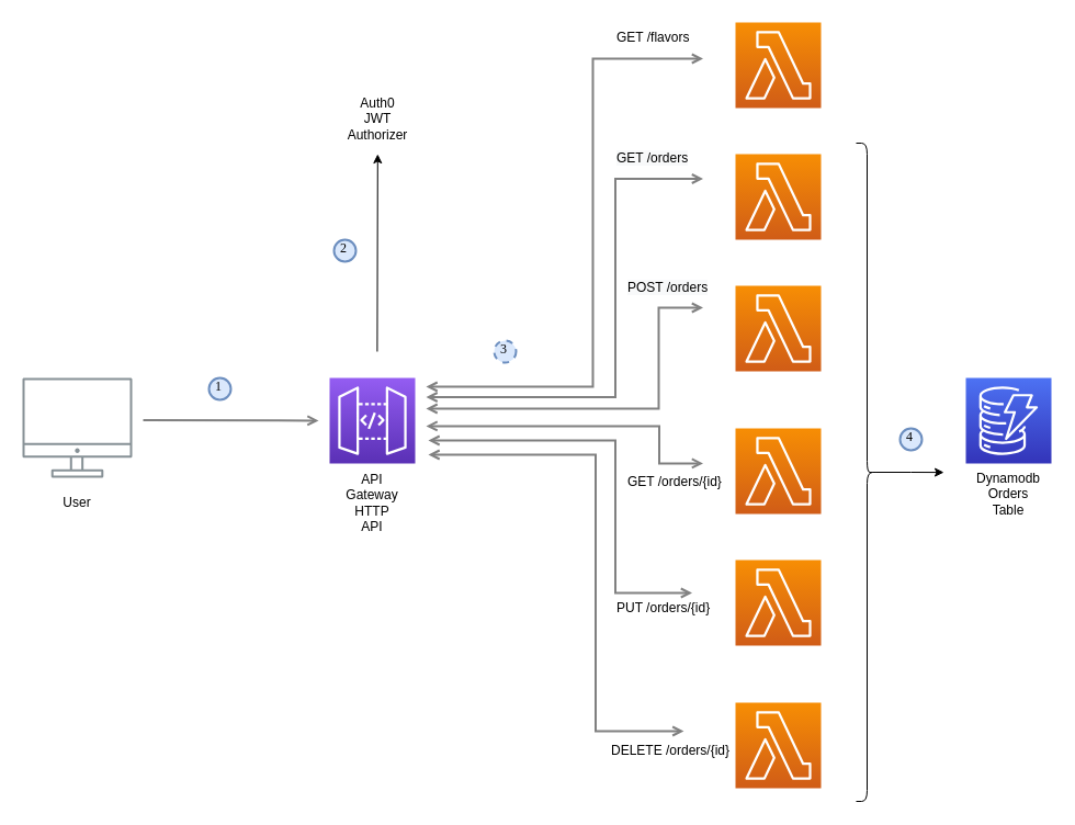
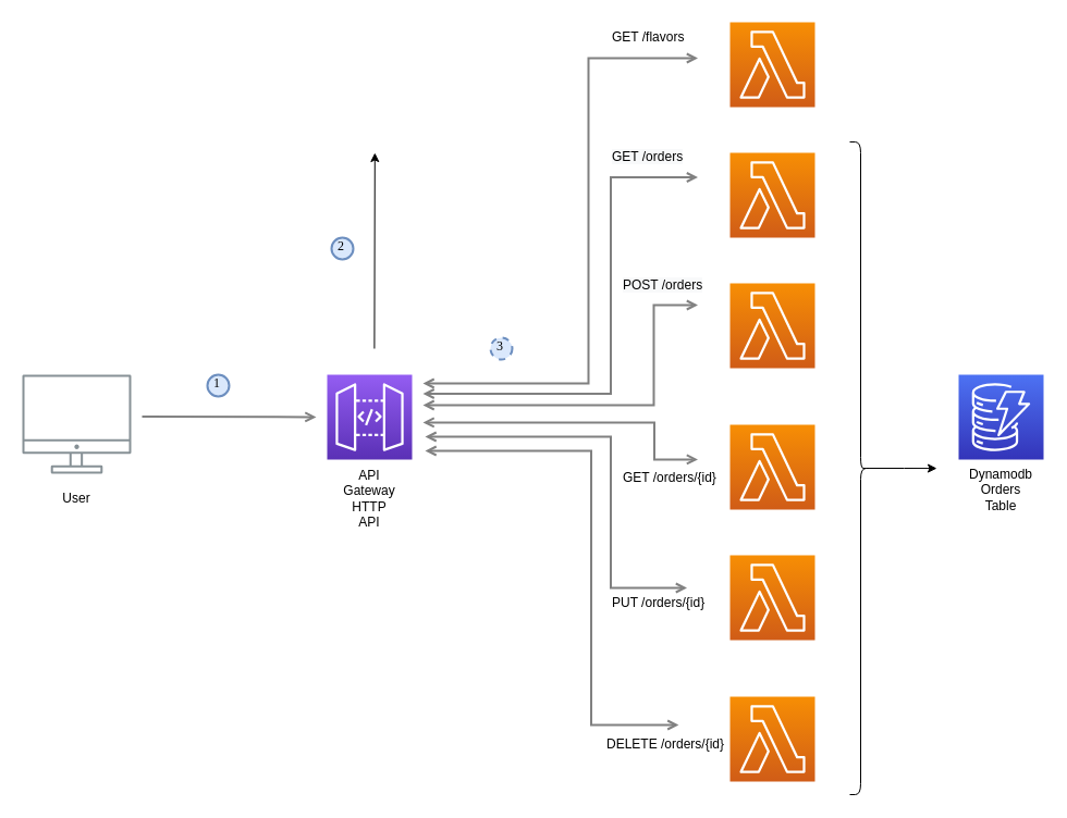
  <mxCell id="0" />
  <mxCell id="1" parent="0" />
  <mxCell id="2" style="edgeStyle=orthogonalEdgeStyle;rounded=0;orthogonalLoop=1;jettySize=auto;html=1;startArrow=open;startFill=0;endArrow=open;endFill=0;strokeWidth=2;strokeColor=#808080;" parent="1" edge="1"><mxGeometry relative="1" as="geometry"><Array as="points"><mxPoint x="540" y="352" /><mxPoint x="540" y="53" /></Array><mxPoint x="388" y="352" as="sourcePoint" /><mxPoint x="640.5" y="53" as="targetPoint" /></mxGeometry></mxCell>
  <mxCell id="3" style="edgeStyle=orthogonalEdgeStyle;rounded=0;orthogonalLoop=1;jettySize=auto;html=1;startArrow=open;startFill=0;endArrow=open;endFill=0;strokeWidth=2;strokeColor=#808080;" parent="1" edge="1"><mxGeometry relative="1" as="geometry"><Array as="points"><mxPoint x="560.5" y="361.5" /><mxPoint x="560.5" y="162.5" /></Array><mxPoint x="388" y="361.5" as="sourcePoint" /><mxPoint x="640.5" y="162.5" as="targetPoint" /></mxGeometry></mxCell>
  <mxCell id="4" style="edgeStyle=orthogonalEdgeStyle;rounded=0;orthogonalLoop=1;jettySize=auto;html=1;startArrow=open;startFill=0;endArrow=open;endFill=0;strokeWidth=2;strokeColor=#808080;" parent="1" edge="1"><mxGeometry relative="1" as="geometry"><Array as="points"><mxPoint x="600" y="372" /><mxPoint x="600" y="280" /></Array><mxPoint x="388" y="372" as="sourcePoint" /><mxPoint x="640.5" y="280" as="targetPoint" /></mxGeometry></mxCell>
  <mxCell id="5" style="edgeStyle=orthogonalEdgeStyle;rounded=0;orthogonalLoop=1;jettySize=auto;html=1;startArrow=open;startFill=0;endArrow=open;endFill=0;strokeWidth=2;strokeColor=#808080;" parent="1" edge="1"><mxGeometry relative="1" as="geometry"><Array as="points"><mxPoint x="600.5" y="387.97" /><mxPoint x="600.5" y="421.97" /></Array><mxPoint x="388" y="387.97" as="sourcePoint" /><mxPoint x="640.5" y="421.97" as="targetPoint" /></mxGeometry></mxCell>
  <mxCell id="6" style="edgeStyle=orthogonalEdgeStyle;rounded=0;orthogonalLoop=1;jettySize=auto;html=1;startArrow=open;startFill=0;endArrow=open;endFill=0;strokeWidth=2;strokeColor=#808080;" parent="1" edge="1"><mxGeometry relative="1" as="geometry"><Array as="points"><mxPoint x="560.5" y="401.06" /><mxPoint x="560.5" y="540.06" /></Array><mxPoint x="390" y="401" as="sourcePoint" /><mxPoint x="630.5" y="540" as="targetPoint" /></mxGeometry></mxCell>
  <mxCell id="7" style="edgeStyle=orthogonalEdgeStyle;rounded=0;orthogonalLoop=1;jettySize=auto;html=1;startArrow=open;startFill=0;endArrow=open;endFill=0;strokeWidth=2;strokeColor=#808080;" parent="1" edge="1"><mxGeometry relative="1" as="geometry"><Array as="points"><mxPoint x="542.5" y="414" /><mxPoint x="542.5" y="666" /></Array><mxPoint x="390" y="414" as="sourcePoint" /><mxPoint x="622.876" y="666" as="targetPoint" /></mxGeometry></mxCell>
  <mxCell id="8" value="" style="edgeStyle=orthogonalEdgeStyle;rounded=0;orthogonalLoop=1;jettySize=auto;html=1;startArrow=none;startFill=0;endArrow=open;endFill=0;strokeWidth=2;strokeColor=#808080;" parent="1" edge="1"><mxGeometry relative="1" as="geometry"><mxPoint x="130" y="382.41" as="sourcePoint" /><mxPoint x="290" y="382.91" as="targetPoint" /><Array as="points"><mxPoint x="130.5" y="382.91" /></Array></mxGeometry></mxCell>
  <mxCell id="9" value="" style="outlineConnect=0;gradientColor=none;fontColor=#545B64;strokeColor=none;fillColor=#879196;dashed=0;verticalLabelPosition=bottom;verticalAlign=top;align=center;html=1;fontSize=12;fontStyle=0;aspect=fixed;shape=mxgraph.aws4.illustration_desktop;pointerEvents=1;labelBackgroundColor=#ffffff;" parent="1" vertex="1"><mxGeometry x="20" y="344" width="100" height="91" as="geometry" /></mxCell>
  <mxCell id="10" value="" style="outlineConnect=0;fontColor=#232F3E;gradientColor=#945DF2;gradientDirection=north;fillColor=#5A30B5;strokeColor=#ffffff;dashed=0;verticalLabelPosition=bottom;verticalAlign=top;align=center;html=1;fontSize=12;fontStyle=0;aspect=fixed;shape=mxgraph.aws4.resourceIcon;resIcon=mxgraph.aws4.api_gateway;" vertex="1" parent="1"><mxGeometry x="300" y="344" width="78" height="78" as="geometry" /></mxCell>
  <mxCell id="11" value="API Gateway&lt;br&gt;HTTP&lt;br&gt;API" style="text;html=1;strokeColor=none;fillColor=none;align=center;verticalAlign=middle;whiteSpace=wrap;rounded=0;" vertex="1" parent="1"><mxGeometry x="319" y="448" width="40" height="20" as="geometry" /></mxCell>
  <mxCell id="12" value="" style="outlineConnect=0;fontColor=#232F3E;gradientColor=#F78E04;gradientDirection=north;fillColor=#D05C17;strokeColor=#ffffff;dashed=0;verticalLabelPosition=bottom;verticalAlign=top;align=center;html=1;fontSize=12;fontStyle=0;aspect=fixed;shape=mxgraph.aws4.resourceIcon;resIcon=mxgraph.aws4.lambda;" vertex="1" parent="1"><mxGeometry x="670" y="20" width="78" height="78" as="geometry" /></mxCell>
  <mxCell id="13" value="" style="outlineConnect=0;fontColor=#232F3E;gradientColor=#F78E04;gradientDirection=north;fillColor=#D05C17;strokeColor=#ffffff;dashed=0;verticalLabelPosition=bottom;verticalAlign=top;align=center;html=1;fontSize=12;fontStyle=0;aspect=fixed;shape=mxgraph.aws4.resourceIcon;resIcon=mxgraph.aws4.lambda;" vertex="1" parent="1"><mxGeometry x="670" y="390" width="78" height="78" as="geometry" /></mxCell>
  <mxCell id="14" value="" style="outlineConnect=0;fontColor=#232F3E;gradientColor=#F78E04;gradientDirection=north;fillColor=#D05C17;strokeColor=#ffffff;dashed=0;verticalLabelPosition=bottom;verticalAlign=top;align=center;html=1;fontSize=12;fontStyle=0;aspect=fixed;shape=mxgraph.aws4.resourceIcon;resIcon=mxgraph.aws4.lambda;" vertex="1" parent="1"><mxGeometry x="670" y="510" width="78" height="78" as="geometry" /></mxCell>
  <mxCell id="15" value="" style="outlineConnect=0;fontColor=#232F3E;gradientColor=#F78E04;gradientDirection=north;fillColor=#D05C17;strokeColor=#ffffff;dashed=0;verticalLabelPosition=bottom;verticalAlign=top;align=center;html=1;fontSize=12;fontStyle=0;aspect=fixed;shape=mxgraph.aws4.resourceIcon;resIcon=mxgraph.aws4.lambda;" vertex="1" parent="1"><mxGeometry x="670" y="640" width="78" height="78" as="geometry" /></mxCell>
  <mxCell id="16" value="" style="outlineConnect=0;fontColor=#232F3E;gradientColor=#F78E04;gradientDirection=north;fillColor=#D05C17;strokeColor=#ffffff;dashed=0;verticalLabelPosition=bottom;verticalAlign=top;align=center;html=1;fontSize=12;fontStyle=0;aspect=fixed;shape=mxgraph.aws4.resourceIcon;resIcon=mxgraph.aws4.lambda;" vertex="1" parent="1"><mxGeometry x="670" y="260" width="78" height="78" as="geometry" /></mxCell>
  <mxCell id="17" value="" style="outlineConnect=0;fontColor=#232F3E;gradientColor=#F78E04;gradientDirection=north;fillColor=#D05C17;strokeColor=#ffffff;dashed=0;verticalLabelPosition=bottom;verticalAlign=top;align=center;html=1;fontSize=12;fontStyle=0;aspect=fixed;shape=mxgraph.aws4.resourceIcon;resIcon=mxgraph.aws4.lambda;" vertex="1" parent="1"><mxGeometry x="670" y="140" width="78" height="78" as="geometry" /></mxCell>
  <mxCell id="18" value="&lt;div style=&quot;text-align: center&quot;&gt;&lt;span&gt;&lt;font face=&quot;helvetica&quot;&gt;GET /flavors&lt;/font&gt;&lt;/span&gt;&lt;/div&gt;" style="text;whiteSpace=wrap;html=1;" vertex="1" parent="1"><mxGeometry x="560" y="20" width="100" height="30" as="geometry" /></mxCell>
  <mxCell id="19" value="&lt;span style=&quot;color: rgb(0 , 0 , 0) ; font-family: &amp;#34;helvetica&amp;#34; ; font-size: 12px ; font-style: normal ; font-weight: 400 ; letter-spacing: normal ; text-align: center ; text-indent: 0px ; text-transform: none ; word-spacing: 0px ; background-color: rgb(248 , 249 , 250) ; display: inline ; float: none&quot;&gt;GET /orders&lt;/span&gt;" style="text;whiteSpace=wrap;html=1;" vertex="1" parent="1"><mxGeometry x="560" y="130" width="90" height="30" as="geometry" /></mxCell>
  <mxCell id="20" value="&lt;span style=&quot;color: rgb(0 , 0 , 0) ; font-family: &amp;#34;helvetica&amp;#34; ; font-size: 12px ; font-style: normal ; font-weight: 400 ; letter-spacing: normal ; text-align: center ; text-indent: 0px ; text-transform: none ; word-spacing: 0px ; background-color: rgb(248 , 249 , 250) ; display: inline ; float: none&quot;&gt;POST /orders&lt;/span&gt;" style="text;whiteSpace=wrap;html=1;" vertex="1" parent="1"><mxGeometry x="570" y="248" width="90" height="30" as="geometry" /></mxCell>
  <mxCell id="21" value="&lt;span style=&quot;font-family: &amp;#34;helvetica&amp;#34; ; text-align: center&quot;&gt;GET /orders/{id}&lt;/span&gt;" style="text;whiteSpace=wrap;html=1;" vertex="1" parent="1"><mxGeometry x="570" y="425" width="90" height="30" as="geometry" /></mxCell>
  <mxCell id="22" value="&lt;span style=&quot;font-family: &amp;#34;helvetica&amp;#34; ; text-align: center&quot;&gt;PUT /orders/{id}&lt;/span&gt;" style="text;whiteSpace=wrap;html=1;" vertex="1" parent="1"><mxGeometry x="560" y="540" width="90" height="30" as="geometry" /></mxCell>
  <mxCell id="23" value="&lt;span style=&quot;font-family: &amp;#34;helvetica&amp;#34; ; text-align: center&quot;&gt;DELETE /orders/{id}&lt;/span&gt;" style="text;whiteSpace=wrap;html=1;" vertex="1" parent="1"><mxGeometry x="555" y="670" width="120" height="30" as="geometry" /></mxCell>
  <mxCell id="24" value="" style="outlineConnect=0;fontColor=#232F3E;gradientColor=#4D72F3;gradientDirection=north;fillColor=#3334B9;strokeColor=#ffffff;dashed=0;verticalLabelPosition=bottom;verticalAlign=top;align=center;html=1;fontSize=12;fontStyle=0;aspect=fixed;shape=mxgraph.aws4.resourceIcon;resIcon=mxgraph.aws4.dynamodb;" vertex="1" parent="1"><mxGeometry x="880" y="344" width="78" height="78" as="geometry" /></mxCell>
  <mxCell id="25" value="Dynamodb&lt;br&gt;Orders Table" style="text;html=1;strokeColor=none;fillColor=none;align=center;verticalAlign=middle;whiteSpace=wrap;rounded=0;" vertex="1" parent="1"><mxGeometry x="899" y="440" width="40" height="20" as="geometry" /></mxCell>
  <mxCell id="26" style="edgeStyle=orthogonalEdgeStyle;rounded=0;orthogonalLoop=1;jettySize=auto;html=1;exitX=0.1;exitY=0.5;exitDx=0;exitDy=0;exitPerimeter=0;" edge="1" parent="1" source="27"><mxGeometry relative="1" as="geometry"><mxPoint x="860" y="430.118" as="targetPoint" /></mxGeometry></mxCell>
  <mxCell id="27" value="" style="shape=curlyBracket;whiteSpace=wrap;html=1;rounded=1;direction=west;" vertex="1" parent="1"><mxGeometry x="780" y="130" width="20" height="600" as="geometry" /></mxCell>
  <mxCell id="28" value="User" style="text;html=1;strokeColor=none;fillColor=none;align=center;verticalAlign=middle;whiteSpace=wrap;rounded=0;" vertex="1" parent="1"><mxGeometry x="50" y="448" width="40" height="20" as="geometry" /></mxCell>
  <mxCell id="29" value="" style="shape=image;html=1;verticalAlign=top;verticalLabelPosition=bottom;labelBackgroundColor=#ffffff;imageAspect=0;aspect=fixed;image=https://cdn4.iconfinder.com/data/icons/logos-brands-5/24/auth0-128.png" vertex="1" parent="1"><mxGeometry x="319" y="30" width="50" height="50" as="geometry" /></mxCell>
  <mxCell id="30" value="" style="endArrow=classic;html=1;" edge="1" parent="1"><mxGeometry width="50" height="50" relative="1" as="geometry"><mxPoint x="343.41" y="320" as="sourcePoint" /><mxPoint x="343.82" y="140" as="targetPoint" /></mxGeometry></mxCell>
- <mxCell id="31" value="Auth0&lt;br&gt;JWT Authorizer" style="text;html=1;strokeColor=none;fillColor=none;align=center;verticalAlign=middle;whiteSpace=wrap;rounded=0;" vertex="1" parent="1"><mxGeometry x="324" y="98" width="40" height="20" as="geometry" /></mxCell>
  <mxCell id="32" value="1" style="ellipse;whiteSpace=wrap;html=1;aspect=fixed;strokeWidth=2;fontFamily=Tahoma;spacingBottom=4;spacingRight=2;strokeColor=#6c8ebf;fillColor=#dae8fc;" vertex="1" parent="1"><mxGeometry x="190" y="344" width="20" height="20" as="geometry" /></mxCell>
  <mxCell id="33" value="2" style="ellipse;whiteSpace=wrap;html=1;aspect=fixed;strokeWidth=2;fontFamily=Tahoma;spacingBottom=4;spacingRight=2;strokeColor=#6c8ebf;fillColor=#dae8fc;" vertex="1" parent="1"><mxGeometry x="304" y="218" width="20" height="20" as="geometry" /></mxCell>
  <mxCell id="34" value="3" style="ellipse;whiteSpace=wrap;html=1;aspect=fixed;strokeWidth=2;fontFamily=Tahoma;spacingBottom=4;spacingRight=2;strokeColor=#6c8ebf;fillColor=#dae8fc;dashed=1;" vertex="1" parent="1"><mxGeometry x="450" y="310" width="20" height="20" as="geometry" /></mxCell>
- <mxCell id="35" value="4" style="ellipse;whiteSpace=wrap;html=1;aspect=fixed;strokeWidth=2;fontFamily=Tahoma;spacingBottom=4;spacingRight=2;strokeColor=#6c8ebf;fillColor=#dae8fc;" vertex="1" parent="1"><mxGeometry x="820" y="390" width="20" height="20" as="geometry" /></mxCell>
